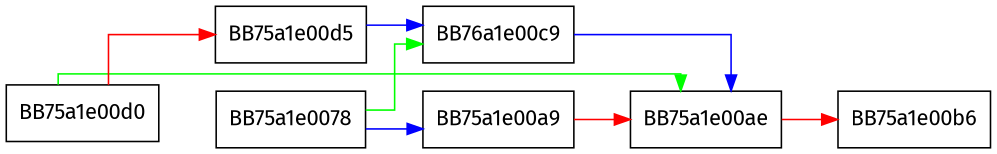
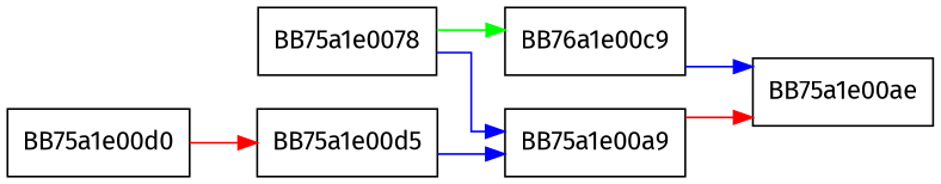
  digraph {
    fontname="Fira Sans"
    rankdir=LR
    splines=ortho
    node [fontname="Fira Sans" shape=box]
    edge [color=blue fontname="Fira Sans"]
    n1 [label=BB76a1e00c9]
    BB75a1e0078
    BB75a1e00a9
    BB75a1e00ae
-   BB75a1e00b6
    BB75a1e00d0
    BB75a1e00d5
    n1 -> BB75a1e00ae
    BB75a1e0078 -> n1 [color=green]
    BB75a1e0078 -> BB75a1e00a9
    BB75a1e00a9 -> BB75a1e00ae [color=red]
-   BB75a1e00ae -> BB75a1e00b6 [color=red]
-   BB75a1e00d0 -> BB75a1e00ae [color=green]
    BB75a1e00d0 -> BB75a1e00d5 [color=red]
-   BB75a1e00d5 -> n1
+   BB75a1e00d5 -> BB75a1e00a9
  }
